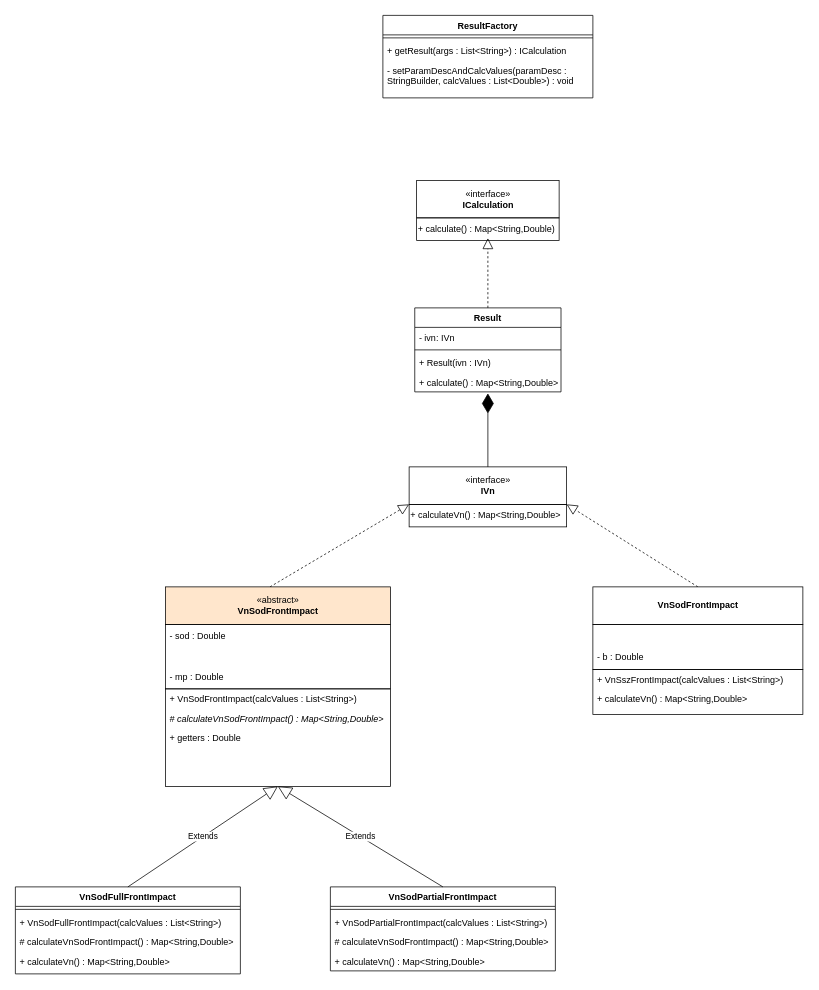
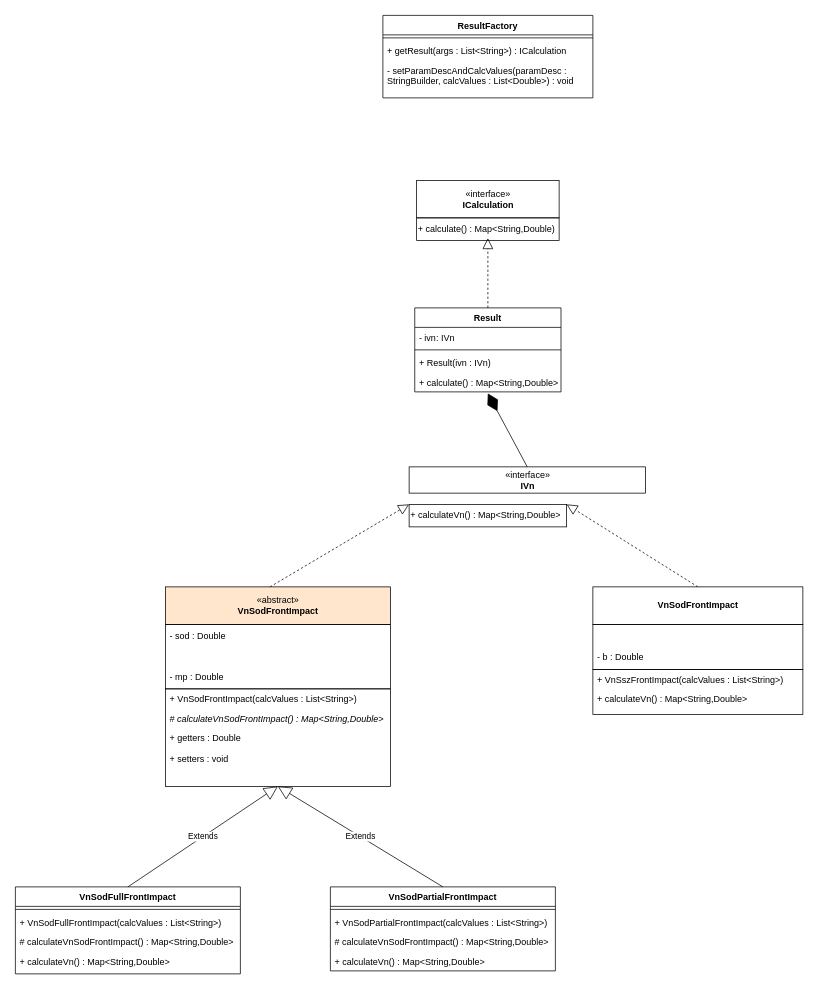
  <mxCell id="0" />
  <mxCell id="1" parent="0" />
  <mxCell id="2" value="" style="endArrow=block;dashed=1;endFill=0;endSize=12;html=1;exitX=0.5;exitY=0;exitDx=0;exitDy=0;" parent="1" source="3" edge="1"><mxGeometry width="160" relative="1" as="geometry"><mxPoint x="880" y="316" as="sourcePoint" /><mxPoint x="650" y="317" as="targetPoint" /></mxGeometry></mxCell>
  <mxCell id="3" value="Result" style="swimlane;fontStyle=1;align=center;verticalAlign=top;childLayout=stackLayout;horizontal=1;startSize=26;horizontalStack=0;resizeParent=1;resizeParentMax=0;resizeLast=0;collapsible=1;marginBottom=0;strokeWidth=1;" parent="1" vertex="1"><mxGeometry x="552.5" y="410" width="195" height="112" as="geometry" /></mxCell>
  <mxCell id="4" value="- ivn: IVn" style="text;strokeColor=none;fillColor=none;align=left;verticalAlign=top;spacingLeft=4;spacingRight=4;overflow=hidden;rotatable=0;points=[[0,0.5],[1,0.5]];portConstraint=eastwest;" parent="3" vertex="1"><mxGeometry y="26" width="195" height="26" as="geometry" /></mxCell>
  <mxCell id="5" value="" style="line;strokeWidth=1;fillColor=none;align=left;verticalAlign=middle;spacingTop=-1;spacingLeft=3;spacingRight=3;rotatable=0;labelPosition=right;points=[];portConstraint=eastwest;" parent="3" vertex="1"><mxGeometry y="52" width="195" height="8" as="geometry" /></mxCell>
  <mxCell id="6" value="+ Result(ivn : IVn)&#10;" style="text;strokeColor=none;fillColor=none;align=left;verticalAlign=top;spacingLeft=4;spacingRight=4;overflow=hidden;rotatable=0;points=[[0,0.5],[1,0.5]];portConstraint=eastwest;" parent="3" vertex="1"><mxGeometry y="60" width="195" height="26" as="geometry" /></mxCell>
  <mxCell id="7" value="+ calculate() : Map&lt;String,Double&gt;&#10;" style="text;strokeColor=none;fillColor=none;align=left;verticalAlign=top;spacingLeft=4;spacingRight=4;overflow=hidden;rotatable=0;points=[[0,0.5],[1,0.5]];portConstraint=eastwest;" parent="3" vertex="1"><mxGeometry y="86" width="195" height="26" as="geometry" /></mxCell>
  <mxCell id="8" value="" style="endArrow=block;dashed=1;endFill=0;endSize=12;html=1;exitX=0.5;exitY=0;exitDx=0;exitDy=0;entryX=0;entryY=0;entryDx=0;entryDy=0;" parent="1" target="16" edge="1"><mxGeometry width="160" relative="1" as="geometry"><mxPoint x="359.5" y="782" as="sourcePoint" /><mxPoint x="359.5" y="693" as="targetPoint" /></mxGeometry></mxCell>
  <mxCell id="9" value="ResultFactory" style="swimlane;fontStyle=1;align=center;verticalAlign=top;childLayout=stackLayout;horizontal=1;startSize=26;horizontalStack=0;resizeParent=1;resizeParentMax=0;resizeLast=0;collapsible=1;marginBottom=0;strokeWidth=1;" parent="1" vertex="1"><mxGeometry x="510" y="20" width="280" height="110" as="geometry" /></mxCell>
  <mxCell id="10" value="" style="line;strokeWidth=1;fillColor=none;align=left;verticalAlign=middle;spacingTop=-1;spacingLeft=3;spacingRight=3;rotatable=0;labelPosition=right;points=[];portConstraint=eastwest;" parent="9" vertex="1"><mxGeometry y="26" width="280" height="8" as="geometry" /></mxCell>
  <mxCell id="11" value="+ getResult(args : List&lt;String&gt;) : ICalculation" style="text;strokeColor=none;fillColor=none;align=left;verticalAlign=top;spacingLeft=4;spacingRight=4;overflow=hidden;rotatable=0;points=[[0,0.5],[1,0.5]];portConstraint=eastwest;" parent="9" vertex="1"><mxGeometry y="34" width="280" height="26" as="geometry" /></mxCell>
  <mxCell id="12" value="- setParamDescAndCalcValues(paramDesc : &#10;StringBuilder, calcValues : List&lt;Double&gt;) : void" style="text;strokeColor=none;fillColor=none;align=left;verticalAlign=top;spacingLeft=4;spacingRight=4;overflow=hidden;rotatable=0;points=[[0,0.5],[1,0.5]];portConstraint=eastwest;" parent="9" vertex="1"><mxGeometry y="60" width="280" height="50" as="geometry" /></mxCell>
  <mxCell id="13" value="«interface»&lt;br&gt;&lt;b&gt;ICalculation&lt;/b&gt;" style="html=1;strokeWidth=1;" parent="1" vertex="1"><mxGeometry x="555" y="240" width="190" height="50" as="geometry" /></mxCell>
  <mxCell id="14" value="+ calculate() : Map&amp;lt;String,Double)" style="rounded=0;whiteSpace=wrap;html=1;strokeWidth=1;fillColor=none;align=left;" parent="1" vertex="1"><mxGeometry x="555" y="290" width="190" height="30" as="geometry" /></mxCell>
- <mxCell id="15" value="«interface»&lt;br&gt;&lt;b&gt;IVn&lt;/b&gt;" style="html=1;strokeWidth=1;" parent="1" vertex="1"><mxGeometry x="545" y="622" width="210" height="50" as="geometry" /></mxCell>
+ <mxCell id="15" value="«interface»&lt;br&gt;&lt;b&gt;IVn&lt;/b&gt;" style="html=1;strokeWidth=1;" parent="1" vertex="1"><mxGeometry x="545" y="622" width="315" height="35" as="geometry" /></mxCell>
  <mxCell id="16" value="+ calculateVn() : Map&amp;lt;String,Double&amp;gt;" style="rounded=0;whiteSpace=wrap;html=1;strokeWidth=1;fillColor=none;align=left;" parent="1" vertex="1"><mxGeometry x="545" y="672" width="210" height="30" as="geometry" /></mxCell>
  <mxCell id="17" value="«abstract»&lt;br&gt;&lt;b&gt;VnSodFrontImpact&lt;/b&gt;" style="html=1;strokeWidth=1;fillColor=#ffe6cc;" parent="1" vertex="1"><mxGeometry x="220" y="782" width="300" height="50" as="geometry" /></mxCell>
  <mxCell id="18" value="&lt;p style=&quot;line-height: 150%&quot;&gt;&lt;br&gt;&lt;/p&gt;" style="rounded=0;whiteSpace=wrap;html=1;strokeWidth=1;fillColor=none;align=left;" parent="1" vertex="1"><mxGeometry x="220" y="832" width="300" height="86" as="geometry" /></mxCell>
  <mxCell id="19" value="&lt;p style=&quot;line-height: 150%&quot;&gt;&lt;br&gt;&lt;/p&gt;" style="rounded=0;whiteSpace=wrap;html=1;strokeWidth=1;fillColor=none;align=left;" parent="1" vertex="1"><mxGeometry x="220" y="918" width="300" height="130" as="geometry" /></mxCell>
  <mxCell id="20" value="- sod : Double" style="text;strokeColor=none;fillColor=none;align=left;verticalAlign=top;spacingLeft=4;spacingRight=4;overflow=hidden;rotatable=0;points=[[0,0.5],[1,0.5]];portConstraint=eastwest;" parent="1" vertex="1"><mxGeometry x="220" y="834" width="160" height="26" as="geometry" /></mxCell>
  <mxCell id="21" value="- mp : Double" style="text;strokeColor=none;fillColor=none;align=left;verticalAlign=top;spacingLeft=4;spacingRight=4;overflow=hidden;rotatable=0;points=[[0,0.5],[1,0.5]];portConstraint=eastwest;" parent="1" vertex="1"><mxGeometry x="220" y="888" width="160" height="26" as="geometry" /></mxCell>
  <mxCell id="22" value="+ VnSodFrontImpact(calcValues : List&lt;String&gt;)" style="text;strokeColor=none;fillColor=none;align=left;verticalAlign=top;spacingLeft=4;spacingRight=4;overflow=hidden;rotatable=0;points=[[0,0.5],[1,0.5]];portConstraint=eastwest;" parent="1" vertex="1"><mxGeometry x="220" y="918" width="280" height="26" as="geometry" /></mxCell>
  <mxCell id="23" value="# calculateVnSodFrontImpact() : Map&lt;String,Double&gt;" style="text;strokeColor=none;fillColor=none;align=left;verticalAlign=top;spacingLeft=4;spacingRight=4;overflow=hidden;rotatable=0;points=[[0,0.5],[1,0.5]];portConstraint=eastwest;fontStyle=2" parent="1" vertex="1"><mxGeometry x="220" y="944" width="300" height="26" as="geometry" /></mxCell>
  <mxCell id="24" value="+ getters : Double" style="text;strokeColor=none;fillColor=none;align=left;verticalAlign=top;spacingLeft=4;spacingRight=4;overflow=hidden;rotatable=0;points=[[0,0.5],[1,0.5]];portConstraint=eastwest;" parent="1" vertex="1"><mxGeometry x="220" y="970" width="280" height="26" as="geometry" /></mxCell>
+ <mxCell id="25" value="+ setters : void" style="text;strokeColor=none;fillColor=none;align=left;verticalAlign=top;spacingLeft=4;spacingRight=4;overflow=hidden;rotatable=0;points=[[0,0.5],[1,0.5]];portConstraint=eastwest;" parent="1" vertex="1"><mxGeometry x="220" y="998" width="280" height="26" as="geometry" /></mxCell>
  <mxCell id="26" value="VnSodFullFrontImpact" style="swimlane;fontStyle=1;align=center;verticalAlign=top;childLayout=stackLayout;horizontal=1;startSize=26;horizontalStack=0;resizeParent=1;resizeParentMax=0;resizeLast=0;collapsible=1;marginBottom=0;strokeWidth=1;" parent="1" vertex="1"><mxGeometry x="20" y="1182" width="300" height="116" as="geometry" /></mxCell>
  <mxCell id="27" value="" style="line;strokeWidth=1;fillColor=none;align=left;verticalAlign=middle;spacingTop=-1;spacingLeft=3;spacingRight=3;rotatable=0;labelPosition=right;points=[];portConstraint=eastwest;" parent="26" vertex="1"><mxGeometry y="26" width="300" height="8" as="geometry" /></mxCell>
  <mxCell id="28" value="+ VnSodFullFrontImpact(calcValues : List&lt;String&gt;)" style="text;strokeColor=none;fillColor=none;align=left;verticalAlign=top;spacingLeft=4;spacingRight=4;overflow=hidden;rotatable=0;points=[[0,0.5],[1,0.5]];portConstraint=eastwest;fontStyle=0" parent="26" vertex="1"><mxGeometry y="34" width="300" height="26" as="geometry" /></mxCell>
  <mxCell id="29" value="# calculateVnSodFrontImpact() : Map&lt;String,Double&gt;" style="text;strokeColor=none;fillColor=none;align=left;verticalAlign=top;spacingLeft=4;spacingRight=4;overflow=hidden;rotatable=0;points=[[0,0.5],[1,0.5]];portConstraint=eastwest;" parent="26" vertex="1"><mxGeometry y="60" width="300" height="26" as="geometry" /></mxCell>
  <mxCell id="30" value="+ calculateVn() : Map&lt;String,Double&gt;&#10;" style="text;strokeColor=none;fillColor=none;align=left;verticalAlign=top;spacingLeft=4;spacingRight=4;overflow=hidden;rotatable=0;points=[[0,0.5],[1,0.5]];portConstraint=eastwest;" parent="26" vertex="1"><mxGeometry y="86" width="300" height="30" as="geometry" /></mxCell>
  <mxCell id="31" value="Extends" style="endArrow=block;endSize=16;endFill=0;html=1;entryX=0.5;entryY=1;entryDx=0;entryDy=0;exitX=0.5;exitY=0;exitDx=0;exitDy=0;" parent="1" source="26" target="19" edge="1"><mxGeometry width="160" relative="1" as="geometry"><mxPoint x="120" y="1112" as="sourcePoint" /><mxPoint x="280" y="1112" as="targetPoint" /></mxGeometry></mxCell>
  <mxCell id="32" value="VnSodPartialFrontImpact" style="swimlane;fontStyle=1;align=center;verticalAlign=top;childLayout=stackLayout;horizontal=1;startSize=26;horizontalStack=0;resizeParent=1;resizeParentMax=0;resizeLast=0;collapsible=1;marginBottom=0;strokeWidth=1;" parent="1" vertex="1"><mxGeometry x="440" y="1182" width="300" height="112" as="geometry" /></mxCell>
  <mxCell id="33" value="" style="line;strokeWidth=1;fillColor=none;align=left;verticalAlign=middle;spacingTop=-1;spacingLeft=3;spacingRight=3;rotatable=0;labelPosition=right;points=[];portConstraint=eastwest;" parent="32" vertex="1"><mxGeometry y="26" width="300" height="8" as="geometry" /></mxCell>
  <mxCell id="34" value="+ VnSodPartialFrontImpact(calcValues : List&lt;String&gt;)" style="text;strokeColor=none;fillColor=none;align=left;verticalAlign=top;spacingLeft=4;spacingRight=4;overflow=hidden;rotatable=0;points=[[0,0.5],[1,0.5]];portConstraint=eastwest;" parent="32" vertex="1"><mxGeometry y="34" width="300" height="26" as="geometry" /></mxCell>
  <mxCell id="35" value="# calculateVnSodFrontImpact() : Map&lt;String,Double&gt;" style="text;strokeColor=none;fillColor=none;align=left;verticalAlign=top;spacingLeft=4;spacingRight=4;overflow=hidden;rotatable=0;points=[[0,0.5],[1,0.5]];portConstraint=eastwest;" parent="32" vertex="1"><mxGeometry y="60" width="300" height="26" as="geometry" /></mxCell>
  <mxCell id="36" value="+ calculateVn() : Map&lt;String,Double&gt;&#10;" style="text;strokeColor=none;fillColor=none;align=left;verticalAlign=top;spacingLeft=4;spacingRight=4;overflow=hidden;rotatable=0;points=[[0,0.5],[1,0.5]];portConstraint=eastwest;" parent="32" vertex="1"><mxGeometry y="86" width="300" height="26" as="geometry" /></mxCell>
  <mxCell id="37" value="Extends" style="endArrow=block;endSize=16;endFill=0;html=1;exitX=0.5;exitY=0;exitDx=0;exitDy=0;entryX=0.5;entryY=1;entryDx=0;entryDy=0;" parent="1" source="32" target="19" edge="1"><mxGeometry width="160" relative="1" as="geometry"><mxPoint x="420" y="1122" as="sourcePoint" /><mxPoint x="360" y="1052" as="targetPoint" /></mxGeometry></mxCell>
  <mxCell id="38" value="" style="endArrow=block;dashed=1;endFill=0;endSize=12;html=1;entryX=1;entryY=0;entryDx=0;entryDy=0;exitX=0.5;exitY=0;exitDx=0;exitDy=0;" parent="1" source="39" target="16" edge="1"><mxGeometry width="160" relative="1" as="geometry"><mxPoint x="930" y="752" as="sourcePoint" /><mxPoint x="800" y="742" as="targetPoint" /></mxGeometry></mxCell>
  <mxCell id="39" value="&lt;b&gt;VnSodFrontImpact&lt;/b&gt;" style="html=1;strokeWidth=1;" parent="1" vertex="1"><mxGeometry x="790" y="782" width="280" height="50" as="geometry" /></mxCell>
  <mxCell id="40" value="&lt;p style=&quot;line-height: 150%&quot;&gt;&lt;br&gt;&lt;/p&gt;" style="rounded=0;whiteSpace=wrap;html=1;strokeWidth=1;fillColor=none;align=left;" parent="1" vertex="1"><mxGeometry x="790" y="832" width="280" height="60" as="geometry" /></mxCell>
  <mxCell id="41" value="&lt;p style=&quot;line-height: 150%&quot;&gt;&lt;br&gt;&lt;/p&gt;" style="rounded=0;whiteSpace=wrap;html=1;strokeWidth=1;fillColor=none;align=left;" parent="1" vertex="1"><mxGeometry x="790" y="892" width="280" height="60" as="geometry" /></mxCell>
  <mxCell id="42" value="- b : Double" style="text;strokeColor=none;fillColor=none;align=left;verticalAlign=top;spacingLeft=4;spacingRight=4;overflow=hidden;rotatable=0;points=[[0,0.5],[1,0.5]];portConstraint=eastwest;" parent="1" vertex="1"><mxGeometry x="790" y="862" width="160" height="26" as="geometry" /></mxCell>
  <mxCell id="43" value="+ VnSszFrontImpact(calcValues : List&lt;String&gt;)" style="text;strokeColor=none;fillColor=none;align=left;verticalAlign=top;spacingLeft=4;spacingRight=4;overflow=hidden;rotatable=0;points=[[0,0.5],[1,0.5]];portConstraint=eastwest;" parent="1" vertex="1"><mxGeometry x="790" y="892" width="280" height="26" as="geometry" /></mxCell>
  <mxCell id="44" value="+ calculateVn() : Map&lt;String,Double&gt;" style="text;strokeColor=none;fillColor=none;align=left;verticalAlign=top;spacingLeft=4;spacingRight=4;overflow=hidden;rotatable=0;points=[[0,0.5],[1,0.5]];portConstraint=eastwest;" parent="1" vertex="1"><mxGeometry x="790" y="918" width="280" height="26" as="geometry" /></mxCell>
  <mxCell id="45" value="" style="endArrow=diamondThin;endFill=1;endSize=24;html=1;entryX=0.5;entryY=1.077;entryDx=0;entryDy=0;entryPerimeter=0;exitX=0.5;exitY=0;exitDx=0;exitDy=0;" parent="1" source="15" target="7" edge="1"><mxGeometry width="160" relative="1" as="geometry"><mxPoint x="320" y="560" as="sourcePoint" /><mxPoint x="480" y="560" as="targetPoint" /></mxGeometry></mxCell>
